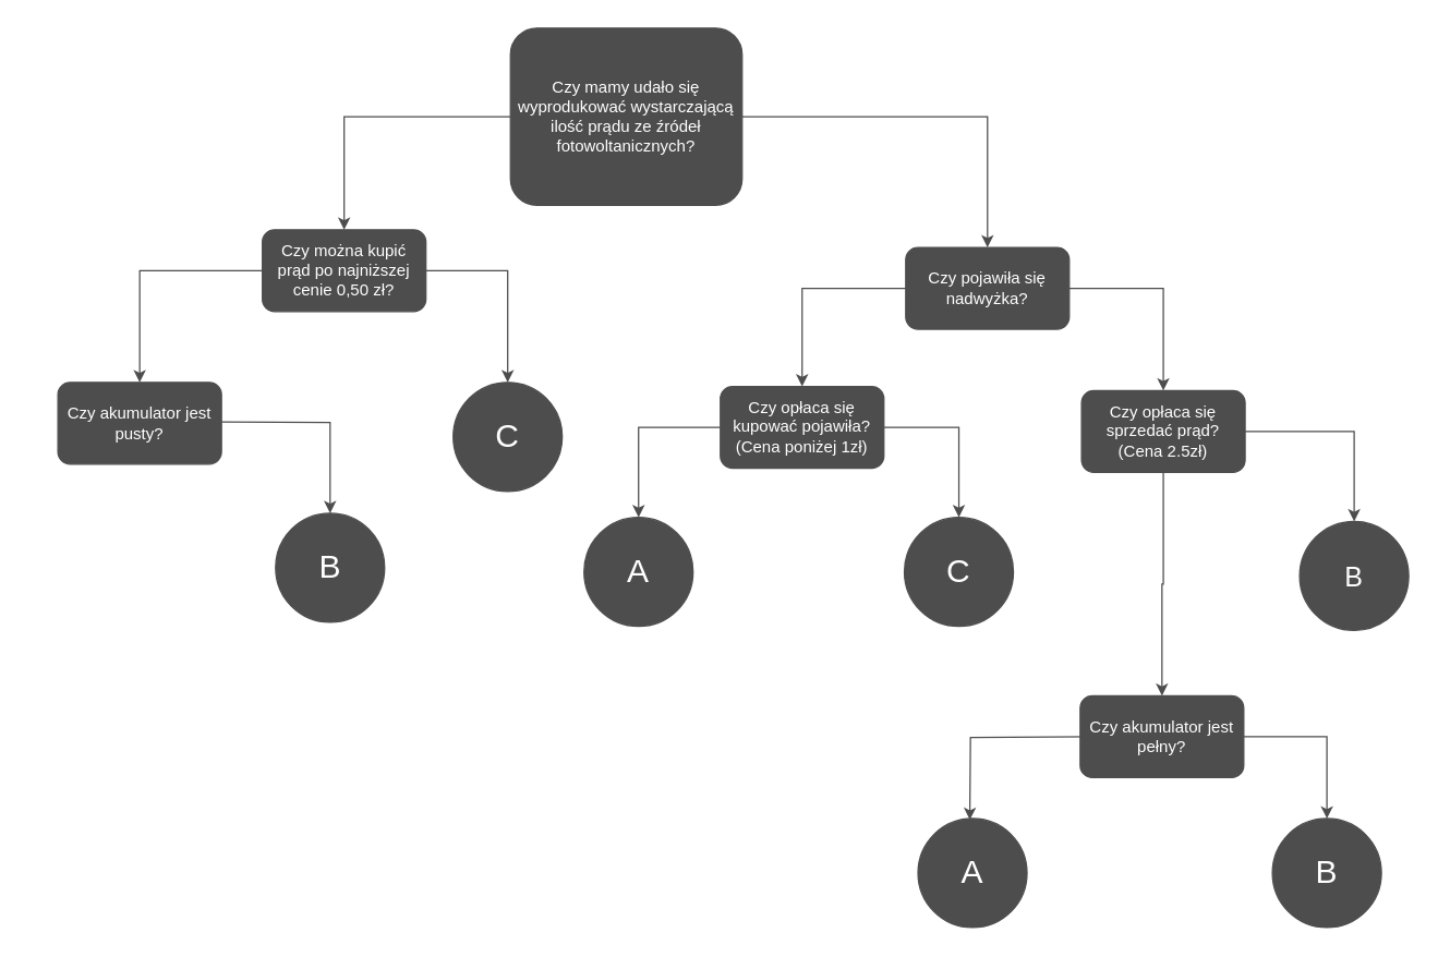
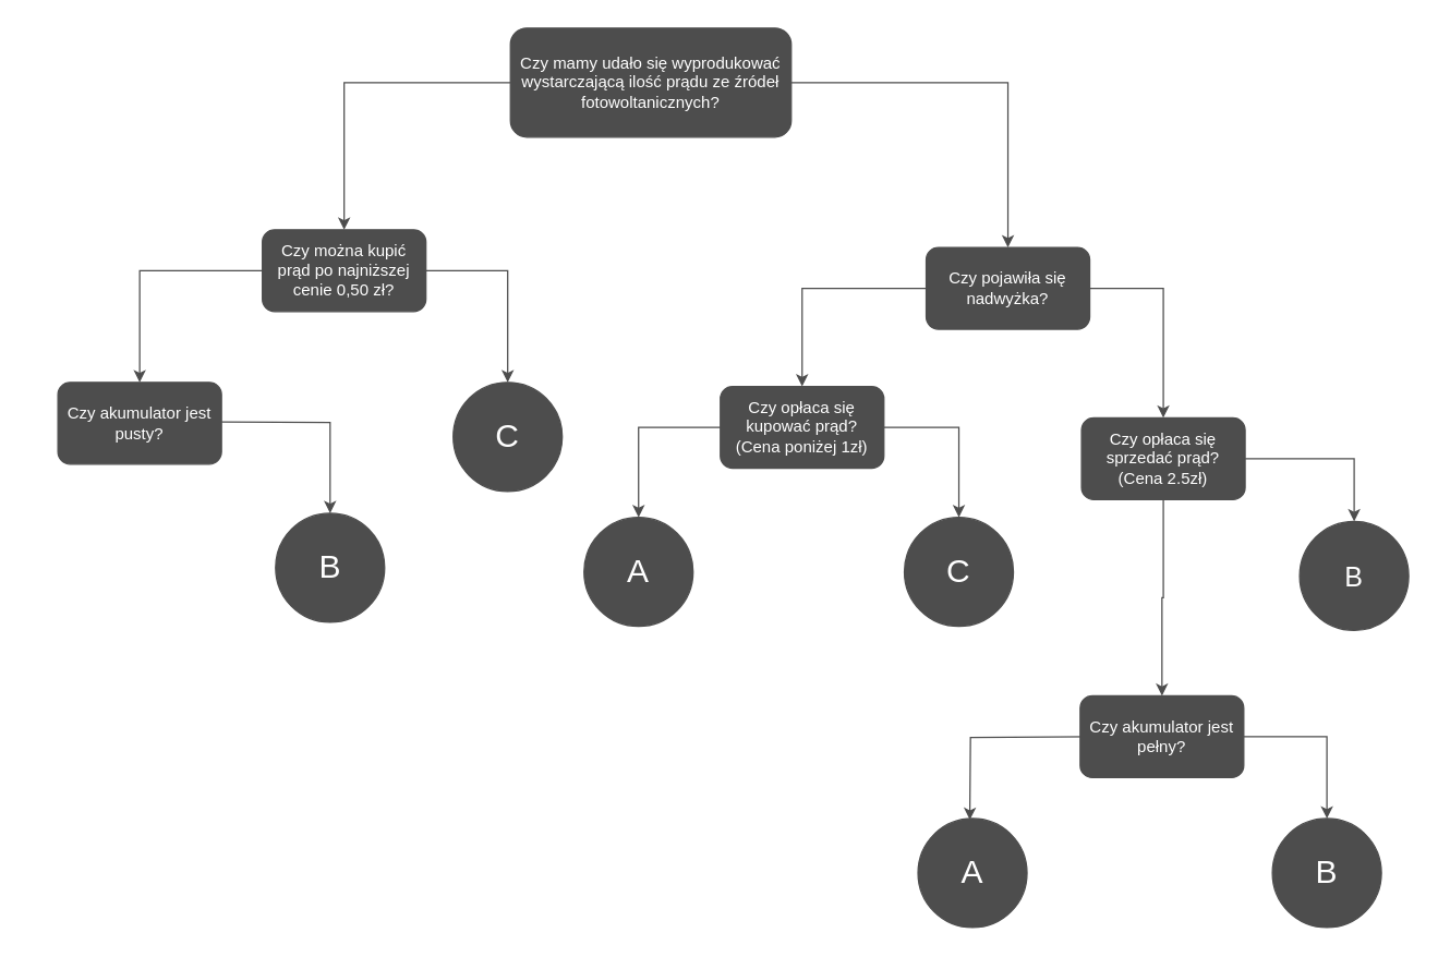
  <mxCell id="0" />
  <mxCell id="1" parent="0" />
  <mxCell id="2" style="edgeStyle=orthogonalEdgeStyle;rounded=0;orthogonalLoop=1;jettySize=auto;html=1;entryX=0.5;entryY=0;entryDx=0;entryDy=0;strokeColor=#4D4D4D;labelBackgroundColor=none;fillColor=#4D4D4D;fontColor=#FFFFFF;" parent="1" source="4" target="8" edge="1"><mxGeometry relative="1" as="geometry" /></mxCell>
  <mxCell id="3" style="edgeStyle=orthogonalEdgeStyle;rounded=0;orthogonalLoop=1;jettySize=auto;html=1;entryX=0.5;entryY=0;entryDx=0;entryDy=0;strokeColor=#4D4D4D;labelBackgroundColor=none;fillColor=#4D4D4D;fontColor=#FFFFFF;" parent="1" source="4" target="15" edge="1"><mxGeometry relative="1" as="geometry" /></mxCell>
- <mxCell id="4" value="Czy mamy udało się wyprodukować wystarczającą ilość prądu ze źródeł fotowoltanicznych?" style="rounded=1;whiteSpace=wrap;html=1;labelBackgroundColor=none;strokeColor=#4D4D4D;fillColor=#4D4D4D;fontColor=#FFFFFF;" parent="1" vertex="1"><mxGeometry x="352" y="20" width="170" height="130" as="geometry" /></mxCell>
+ <mxCell id="4" value="Czy mamy udało się wyprodukować wystarczającą ilość prądu ze źródeł fotowoltanicznych?" style="rounded=1;whiteSpace=wrap;html=1;labelBackgroundColor=none;strokeColor=#4D4D4D;fillColor=#4D4D4D;fontColor=#FFFFFF;" parent="1" vertex="1"><mxGeometry x="352" y="20" width="206" height="80" as="geometry" /></mxCell>
  <mxCell id="5" style="edgeStyle=orthogonalEdgeStyle;rounded=0;orthogonalLoop=1;jettySize=auto;html=1;entryX=0.5;entryY=0;entryDx=0;entryDy=0;exitX=1;exitY=0.5;exitDx=0;exitDy=0;labelBackgroundColor=none;strokeColor=#4D4D4D;fillColor=#4D4D4D;fontColor=#FFFFFF;" parent="1" source="8" target="11" edge="1"><mxGeometry relative="1" as="geometry" /></mxCell>
  <mxCell id="6" value="Tak" style="edgeLabel;html=1;align=center;verticalAlign=middle;resizable=0;points=[];labelBackgroundColor=none;strokeColor=#4D4D4D;fillColor=#4D4D4D;fontColor=#FFFFFF;" parent="5" vertex="1" connectable="0"><mxGeometry x="0.145" y="3" relative="1" as="geometry"><mxPoint x="-103" y="-10" as="offset" /></mxGeometry></mxCell>
  <mxCell id="7" style="edgeStyle=orthogonalEdgeStyle;rounded=0;orthogonalLoop=1;jettySize=auto;html=1;entryX=0.5;entryY=0;entryDx=0;entryDy=0;strokeColor=#4D4D4D;labelBackgroundColor=none;fillColor=#4D4D4D;fontColor=#FFFFFF;" parent="1" source="8" target="25" edge="1"><mxGeometry relative="1" as="geometry" /></mxCell>
- <mxCell id="8" value="Czy pojawiła się nadwyżka?" style="rounded=1;whiteSpace=wrap;html=1;labelBackgroundColor=none;strokeColor=#4D4D4D;fillColor=#4D4D4D;fontColor=#FFFFFF;" parent="1" vertex="1"><mxGeometry x="642" y="181" width="120" height="60" as="geometry" /></mxCell>
+ <mxCell id="8" value="Czy pojawiła się nadwyżka?" style="rounded=1;whiteSpace=wrap;html=1;labelBackgroundColor=none;strokeColor=#4D4D4D;fillColor=#4D4D4D;fontColor=#FFFFFF;" parent="1" vertex="1"><mxGeometry x="657" y="181" width="120" height="60" as="geometry" /></mxCell>
  <mxCell id="9" style="edgeStyle=orthogonalEdgeStyle;rounded=0;orthogonalLoop=1;jettySize=auto;html=1;strokeColor=#4D4D4D;exitX=1;exitY=0.5;exitDx=0;exitDy=0;labelBackgroundColor=none;fillColor=#4D4D4D;fontColor=#FFFFFF;" parent="1" source="11" target="16" edge="1"><mxGeometry relative="1" as="geometry" /></mxCell>
  <mxCell id="10" style="edgeStyle=orthogonalEdgeStyle;rounded=0;orthogonalLoop=1;jettySize=auto;html=1;entryX=0.5;entryY=0;entryDx=0;entryDy=0;strokeColor=#4D4D4D;labelBackgroundColor=none;fillColor=#4D4D4D;fontColor=#FFFFFF;" parent="1" source="11" target="20" edge="1"><mxGeometry relative="1" as="geometry"><mxPoint x="866" y="403" as="targetPoint" /></mxGeometry></mxCell>
- <mxCell id="11" value="Czy opłaca się sprzedać prąd?&lt;br&gt;(Cena 2.5zł)" style="rounded=1;whiteSpace=wrap;html=1;labelBackgroundColor=none;strokeColor=#4D4D4D;fillColor=#4D4D4D;fontColor=#FFFFFF;" parent="1" vertex="1"><mxGeometry x="771" y="286" width="120" height="60" as="geometry" /></mxCell>
+ <mxCell id="11" value="Czy opłaca się sprzedać prąd?&lt;br&gt;(Cena 2.5zł)" style="rounded=1;whiteSpace=wrap;html=1;labelBackgroundColor=none;strokeColor=#4D4D4D;fillColor=#4D4D4D;fontColor=#FFFFFF;" parent="1" vertex="1"><mxGeometry x="771" y="306" width="120" height="60" as="geometry" /></mxCell>
  <mxCell id="12" style="edgeStyle=orthogonalEdgeStyle;rounded=0;orthogonalLoop=1;jettySize=auto;html=1;entryX=0.5;entryY=0;entryDx=0;entryDy=0;strokeColor=#4D4D4D;labelBackgroundColor=none;fillColor=#4D4D4D;fontColor=#FFFFFF;" parent="1" source="15" target="28" edge="1"><mxGeometry relative="1" as="geometry" /></mxCell>
  <mxCell id="13" style="edgeStyle=orthogonalEdgeStyle;rounded=0;orthogonalLoop=1;jettySize=auto;html=1;entryX=0.5;entryY=0;entryDx=0;entryDy=0;strokeColor=#4D4D4D;labelBackgroundColor=none;fillColor=#4D4D4D;fontColor=#FFFFFF;" parent="1" source="15" target="30" edge="1"><mxGeometry relative="1" as="geometry" /></mxCell>
  <mxCell id="14" value="Nie" style="edgeLabel;html=1;align=center;verticalAlign=middle;resizable=0;points=[];labelBackgroundColor=none;strokeColor=#4D4D4D;fillColor=#4D4D4D;fontStyle=1;fontSize=15;fontColor=#FFFFFF;" parent="13" vertex="1" connectable="0"><mxGeometry x="-0.308" y="2" relative="1" as="geometry"><mxPoint x="9" y="-12" as="offset" /></mxGeometry></mxCell>
  <mxCell id="15" value="Czy można kupić prąd po najniższej cenie 0,50 zł?" style="rounded=1;whiteSpace=wrap;html=1;labelBackgroundColor=none;strokeColor=#4D4D4D;fillColor=#4D4D4D;fontColor=#FFFFFF;" parent="1" vertex="1"><mxGeometry x="170" y="168" width="120" height="60" as="geometry" /></mxCell>
  <mxCell id="16" value="&lt;font style=&quot;font-size: 20px&quot;&gt;B&lt;/font&gt;" style="ellipse;whiteSpace=wrap;html=1;labelBackgroundColor=none;strokeColor=#4D4D4D;fillColor=#4D4D4D;fontColor=#FFFFFF;" parent="1" vertex="1"><mxGeometry x="931" y="382" width="80" height="80" as="geometry" /></mxCell>
  <mxCell id="17" style="edgeStyle=orthogonalEdgeStyle;rounded=0;orthogonalLoop=1;jettySize=auto;html=1;entryX=0.5;entryY=0;entryDx=0;entryDy=0;strokeColor=#4D4D4D;labelBackgroundColor=none;fillColor=#4D4D4D;fontColor=#FFFFFF;" parent="1" edge="1"><mxGeometry relative="1" as="geometry"><mxPoint x="779" y="540" as="sourcePoint" /><mxPoint x="689" y="601" as="targetPoint" /></mxGeometry></mxCell>
  <mxCell id="18" style="edgeStyle=orthogonalEdgeStyle;rounded=0;orthogonalLoop=1;jettySize=auto;html=1;entryX=0.5;entryY=0;entryDx=0;entryDy=0;strokeColor=#4D4D4D;labelBackgroundColor=none;fillColor=#4D4D4D;fontColor=#FFFFFF;" parent="1" source="20" target="21" edge="1"><mxGeometry relative="1" as="geometry" /></mxCell>
  <mxCell id="19" value="Tak" style="edgeLabel;html=1;align=center;verticalAlign=middle;resizable=0;points=[];labelBackgroundColor=none;strokeColor=#4D4D4D;fillColor=#4D4D4D;fontColor=#FFFFFF;" parent="18" vertex="1" connectable="0"><mxGeometry x="-0.264" y="-4" relative="1" as="geometry"><mxPoint x="-71" y="-21" as="offset" /></mxGeometry></mxCell>
  <mxCell id="20" value="Czy akumulator jest pełny?" style="rounded=1;whiteSpace=wrap;html=1;labelBackgroundColor=none;strokeColor=#4D4D4D;fillColor=#4D4D4D;fontColor=#FFFFFF;" parent="1" vertex="1"><mxGeometry x="770" y="510" width="120" height="60" as="geometry" /></mxCell>
  <mxCell id="21" value="&lt;font style=&quot;font-size: 24px&quot;&gt;B&lt;/font&gt;" style="ellipse;whiteSpace=wrap;html=1;labelBackgroundColor=none;strokeColor=#4D4D4D;fillColor=#4D4D4D;fontColor=#FFFFFF;" parent="1" vertex="1"><mxGeometry x="911" y="600" width="80" height="80" as="geometry" /></mxCell>
  <mxCell id="22" value="&lt;font style=&quot;font-size: 24px&quot;&gt;A&lt;/font&gt;" style="ellipse;whiteSpace=wrap;html=1;labelBackgroundColor=none;strokeColor=#4D4D4D;fillColor=#4D4D4D;fontColor=#FFFFFF;" parent="1" vertex="1"><mxGeometry x="651" y="600" width="80" height="80" as="geometry" /></mxCell>
  <mxCell id="23" style="edgeStyle=orthogonalEdgeStyle;rounded=0;orthogonalLoop=1;jettySize=auto;html=1;entryX=0.5;entryY=0;entryDx=0;entryDy=0;strokeColor=#4D4D4D;labelBackgroundColor=none;fillColor=#4D4D4D;fontColor=#FFFFFF;" parent="1" source="25" target="26" edge="1"><mxGeometry relative="1" as="geometry" /></mxCell>
  <mxCell id="24" style="edgeStyle=orthogonalEdgeStyle;rounded=0;orthogonalLoop=1;jettySize=auto;html=1;entryX=0.5;entryY=0;entryDx=0;entryDy=0;strokeColor=#4D4D4D;labelBackgroundColor=none;fillColor=#4D4D4D;fontColor=#FFFFFF;" parent="1" source="25" target="27" edge="1"><mxGeometry relative="1" as="geometry" /></mxCell>
- <mxCell id="25" value="Czy opłaca się kupować pojawiła?&lt;br&gt;(Cena poniżej 1zł)" style="rounded=1;whiteSpace=wrap;html=1;labelBackgroundColor=none;strokeColor=#4D4D4D;fillColor=#4D4D4D;fontColor=#FFFFFF;" parent="1" vertex="1"><mxGeometry x="506" y="283" width="120" height="60" as="geometry" /></mxCell>
+ <mxCell id="25" value="Czy opłaca się kupować prąd?&lt;br&gt;(Cena poniżej 1zł)" style="rounded=1;whiteSpace=wrap;html=1;labelBackgroundColor=none;strokeColor=#4D4D4D;fillColor=#4D4D4D;fontColor=#FFFFFF;" parent="1" vertex="1"><mxGeometry x="506" y="283" width="120" height="60" as="geometry" /></mxCell>
  <mxCell id="26" value="&lt;font style=&quot;font-size: 24px&quot;&gt;C&lt;/font&gt;" style="ellipse;whiteSpace=wrap;html=1;aspect=fixed;labelBackgroundColor=none;strokeColor=#4D4D4D;fillColor=#4D4D4D;fontColor=#FFFFFF;" parent="1" vertex="1"><mxGeometry x="641" y="379" width="80" height="80" as="geometry" /></mxCell>
  <mxCell id="27" value="&lt;font style=&quot;font-size: 24px&quot;&gt;A&lt;/font&gt;" style="ellipse;whiteSpace=wrap;html=1;aspect=fixed;labelBackgroundColor=none;strokeColor=#4D4D4D;fillColor=#4D4D4D;fontColor=#FFFFFF;" parent="1" vertex="1"><mxGeometry x="406" y="379" width="80" height="80" as="geometry" /></mxCell>
  <mxCell id="28" value="&lt;font style=&quot;font-size: 24px&quot;&gt;C&lt;/font&gt;" style="ellipse;whiteSpace=wrap;html=1;aspect=fixed;labelBackgroundColor=none;strokeColor=#4D4D4D;fillColor=#4D4D4D;fontColor=#FFFFFF;" parent="1" vertex="1"><mxGeometry x="310" y="280" width="80" height="80" as="geometry" /></mxCell>
  <mxCell id="29" style="edgeStyle=orthogonalEdgeStyle;rounded=0;orthogonalLoop=1;jettySize=auto;html=1;entryX=0.5;entryY=0;entryDx=0;entryDy=0;strokeColor=#4D4D4D;labelBackgroundColor=none;fillColor=#4D4D4D;fontColor=#FFFFFF;" parent="1" target="31" edge="1"><mxGeometry relative="1" as="geometry"><mxPoint x="140" y="309" as="sourcePoint" /><mxPoint x="220" y="381" as="targetPoint" /></mxGeometry></mxCell>
  <mxCell id="30" value="Czy akumulator jest pusty?" style="rounded=1;whiteSpace=wrap;html=1;labelBackgroundColor=none;strokeColor=#4D4D4D;fillColor=#4D4D4D;fontColor=#FFFFFF;" parent="1" vertex="1"><mxGeometry x="20" y="280" width="120" height="60" as="geometry" /></mxCell>
  <mxCell id="31" value="&lt;font style=&quot;font-size: 24px&quot;&gt;B&lt;/font&gt;" style="ellipse;whiteSpace=wrap;html=1;aspect=fixed;labelBackgroundColor=none;strokeColor=#4D4D4D;fillColor=#4D4D4D;fontColor=#FFFFFF;" parent="1" vertex="1"><mxGeometry x="179.69" y="376" width="80" height="80" as="geometry" /></mxCell>
  <mxCell id="32" value="Nie" style="edgeLabel;html=1;align=center;verticalAlign=middle;resizable=0;points=[];labelBackgroundColor=none;strokeColor=#4D4D4D;fillColor=#4D4D4D;fontStyle=1;fontSize=15;fontColor=#FFFFFF;" vertex="1" connectable="0" parent="1"><mxGeometry x="129.69" y="197.966" as="geometry"><mxPoint x="-141" y="97" as="offset" /></mxGeometry></mxCell>
  <mxCell id="33" value="Nie" style="edgeLabel;html=1;align=center;verticalAlign=middle;resizable=0;points=[];labelBackgroundColor=none;strokeColor=#4D4D4D;fillColor=#4D4D4D;fontStyle=1;fontSize=15;fontColor=#FFFFFF;" vertex="1" connectable="0" parent="1"><mxGeometry x="140" y="217.966" as="geometry"><mxPoint x="167" y="-173" as="offset" /></mxGeometry></mxCell>
  <mxCell id="34" value="Nie" style="edgeLabel;html=1;align=center;verticalAlign=middle;resizable=0;points=[];labelBackgroundColor=none;strokeColor=#4D4D4D;fillColor=#4D4D4D;fontStyle=1;fontSize=15;fontColor=#FFFFFF;" vertex="1" connectable="0" parent="1"><mxGeometry x="95" y="227.996" as="geometry"><mxPoint x="378" y="68" as="offset" /></mxGeometry></mxCell>
  <mxCell id="35" value="Nie" style="edgeLabel;html=1;align=center;verticalAlign=middle;resizable=0;points=[];labelBackgroundColor=none;strokeColor=#4D4D4D;fillColor=#4D4D4D;fontStyle=1;fontSize=15;fontColor=#FFFFFF;" vertex="1" connectable="0" parent="1"><mxGeometry x="115" y="240.996" as="geometry"><mxPoint x="490" y="-41" as="offset" /></mxGeometry></mxCell>
  <mxCell id="36" value="Nie" style="edgeLabel;html=1;align=center;verticalAlign=middle;resizable=0;points=[];labelBackgroundColor=none;strokeColor=#4D4D4D;fillColor=#4D4D4D;fontStyle=1;fontSize=15;fontColor=#FFFFFF;" vertex="1" connectable="0" parent="1"><mxGeometry x="129.69" y="259.996" as="geometry"><mxPoint x="603" y="269" as="offset" /></mxGeometry></mxCell>
  <mxCell id="37" value="Nie" style="edgeLabel;html=1;align=center;verticalAlign=middle;resizable=0;points=[];labelBackgroundColor=none;strokeColor=#4D4D4D;fillColor=#4D4D4D;fontStyle=1;fontSize=15;fontColor=#FFFFFF;" vertex="1" connectable="0" parent="1"><mxGeometry x="179.69" y="279.996" as="geometry"><mxPoint x="669" y="98" as="offset" /></mxGeometry></mxCell>
  <mxCell id="38" value="Tak" style="edgeLabel;html=1;align=center;verticalAlign=middle;resizable=0;points=[];labelBackgroundColor=none;strokeColor=#4D4D4D;fillColor=#4D4D4D;fontStyle=1;fontSize=15;fontColor=#FFFFFF;" vertex="1" connectable="0" parent="1"><mxGeometry x="615" y="47.996" as="geometry"><mxPoint x="2" y="-3" as="offset" /></mxGeometry></mxCell>
  <mxCell id="39" value="Tak" style="edgeLabel;html=1;align=center;verticalAlign=middle;resizable=0;points=[];labelBackgroundColor=none;strokeColor=#4D4D4D;fillColor=#4D4D4D;fontStyle=1;fontSize=15;fontColor=#FFFFFF;" vertex="1" connectable="0" parent="1"><mxGeometry x="670" y="47.996" as="geometry"><mxPoint x="-347" y="140" as="offset" /></mxGeometry></mxCell>
  <mxCell id="40" value="Tak" style="edgeLabel;html=1;align=center;verticalAlign=middle;resizable=0;points=[];labelBackgroundColor=none;strokeColor=#4D4D4D;fillColor=#4D4D4D;fontStyle=1;fontSize=15;fontColor=#FFFFFF;" vertex="1" connectable="0" parent="1"><mxGeometry x="672" y="62.996" as="geometry"><mxPoint x="-497" y="235" as="offset" /></mxGeometry></mxCell>
  <mxCell id="41" value="Tak" style="edgeLabel;html=1;align=center;verticalAlign=middle;resizable=0;points=[];labelBackgroundColor=none;strokeColor=#4D4D4D;fillColor=#4D4D4D;fontStyle=1;fontSize=15;fontColor=#FFFFFF;" vertex="1" connectable="0" parent="1"><mxGeometry x="626" y="79.996" as="geometry"><mxPoint x="171" y="117" as="offset" /></mxGeometry></mxCell>
  <mxCell id="42" value="Tak" style="edgeLabel;html=1;align=center;verticalAlign=middle;resizable=0;points=[];labelBackgroundColor=none;strokeColor=#4D4D4D;fillColor=#4D4D4D;fontStyle=1;fontSize=15;fontColor=#FFFFFF;" vertex="1" connectable="0" parent="1"><mxGeometry x="641" y="89.996" as="geometry"><mxPoint x="279" y="213" as="offset" /></mxGeometry></mxCell>
  <mxCell id="43" value="Tak" style="edgeLabel;html=1;align=center;verticalAlign=middle;resizable=0;points=[];labelBackgroundColor=none;strokeColor=#4D4D4D;fillColor=#4D4D4D;fontStyle=1;fontSize=15;fontColor=#FFFFFF;" vertex="1" connectable="0" parent="1"><mxGeometry x="651" y="100.996" as="geometry"><mxPoint x="2" y="194" as="offset" /></mxGeometry></mxCell>
  <mxCell id="44" value="Tak" style="edgeLabel;html=1;align=center;verticalAlign=middle;resizable=0;points=[];labelBackgroundColor=none;strokeColor=#4D4D4D;fillColor=#4D4D4D;fontStyle=1;fontSize=15;fontColor=#FFFFFF;" vertex="1" connectable="0" parent="1"><mxGeometry x="672" y="109.996" as="geometry"><mxPoint x="249" y="416" as="offset" /></mxGeometry></mxCell>
